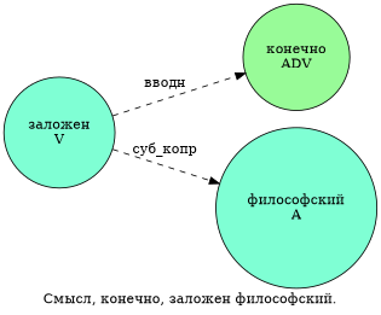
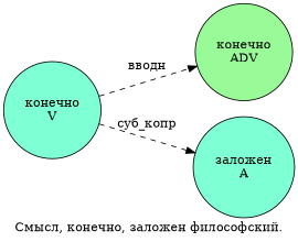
  digraph {
    label="Смысл, конечно, заложен философский."
    rankdir=LR
    node [fillcolor=aquamarine penwidth=1 shape=circle style=filled]
    edge [style=dashed]
    n1 [fillcolor=palegreen label="конечно\nADV"]
-   n2 [label="заложен\nV"]
-   n3 [label="философский\nA"]
+   n2 [label="конечно\nV"]
+   n3 [label="заложен\nA"]
    n2 -> n1 [label="вводн"]
    n2 -> n3 [label="суб_копр"]
  }
